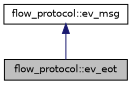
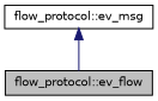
  digraph {
    node [color=black fontname=Helvetica fontsize=10 shape=record style=filled]
-   n1 [fillcolor=grey75 fontcolor=black height=0.2 label="flow_protocol::ev_eot" width=0.4]
+   n1 [fillcolor=grey75 fontcolor=black height=0.2 label="flow_protocol::ev_flow" width=0.4]
    n2 [fillcolor=white height=0.2 label="flow_protocol::ev_msg" width=0.4]
    n2 -> n1 [color=midnightblue dir=back fontname=Helvetica fontsize=10 labelfontname=Helvetica labelfontsize=10 style=solid]
  }
